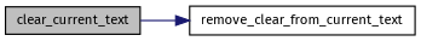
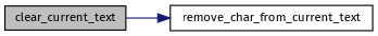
  digraph {
    rankdir=LR
    fontname="Fira Sans"
    node [color=black fontname="Fira Sans" fontsize=10 shape=record style=filled]
    n1 [fillcolor=grey75 fontcolor=black height=0.2 label=clear_current_text width=0.4]
-   n2 [fillcolor=white height=0.2 label=remove_clear_from_current_text width=0.4]
+   n2 [fillcolor=white height=0.2 label=remove_char_from_current_text width=0.4]
    n1 -> n2 [color=midnightblue fontname="Fira Sans" fontsize=10 labelfontname=Helvetica labelfontsize=10 style=solid]
  }
